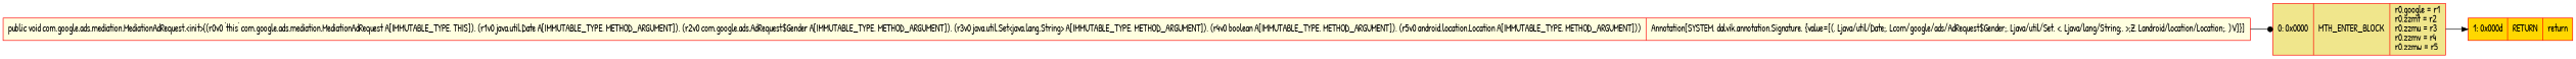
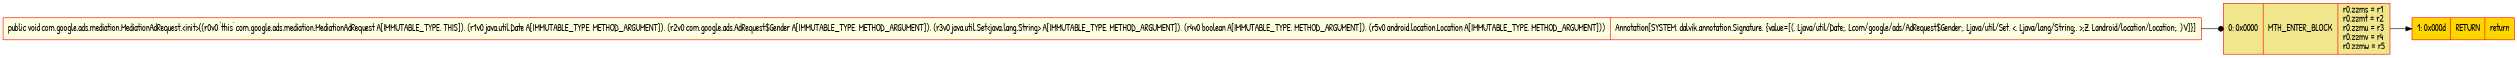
  digraph {
    rankdir=LR
    fontname="Patrick Hand"
    node [shape=record style=filled color=red fontname="Patrick Hand"]
    edge [fontname="Patrick Hand"]
-   n1 [label="{0\:\ 0x0000|MTH_ENTER_BLOCK\l|r0.google = r1\lr0.zzmt = r2\lr0.zzmu = r3\lr0.zzmv = r4\lr0.zzmw = r5\l}" fillcolor=khaki]
+   n1 [label="{0\:\ 0x0000|MTH_ENTER_BLOCK\l|r0.zzms = r1\lr0.zzmt = r2\lr0.zzmu = r3\lr0.zzmv = r4\lr0.zzmw = r5\l}" fillcolor=khaki]
    n2 [label="{1\:\ 0x000d|RETURN\l|return\l}" fillcolor=gold]
    n3 [label="{public void com.google.ads.mediation.MediationAdRequest.\<init\>((r0v0 'this' com.google.ads.mediation.MediationAdRequest A[IMMUTABLE_TYPE, THIS]), (r1v0 java.util.Date A[IMMUTABLE_TYPE, METHOD_ARGUMENT]), (r2v0 com.google.ads.AdRequest$Gender A[IMMUTABLE_TYPE, METHOD_ARGUMENT]), (r3v0 java.util.Set\<java.lang.String\> A[IMMUTABLE_TYPE, METHOD_ARGUMENT]), (r4v0 boolean A[IMMUTABLE_TYPE, METHOD_ARGUMENT]), (r5v0 android.location.Location A[IMMUTABLE_TYPE, METHOD_ARGUMENT]))  | Annotation[SYSTEM, dalvik.annotation.Signature, \{value=[(, Ljava\/util\/Date;, Lcom\/google\/ads\/AdRequest$Gender;, Ljava\/util\/Set, \<, Ljava\/lang\/String;, \>;Z, Landroid\/location\/Location;, )V]\}]\l}" fillcolor=lightyellow]
    n1 -> n2 [arrowhead=normal]
    n3 -> n1 [arrowhead=dot]
  }
